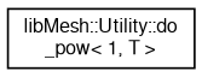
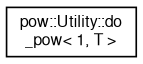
  digraph {
    rankdir=TB
-   n1 [color=black fillcolor=white fontname=FreeSans fontsize=10 height=0.2 label="libMesh::Utility::do\l_pow\< 1, T \>" shape=record style=filled width=0.4]
+   n1 [color=black fillcolor=white fontname=FreeSans fontsize=10 height=0.2 label="pow::Utility::do\l_pow\< 1, T \>" shape=record style=filled width=0.4]
  }
